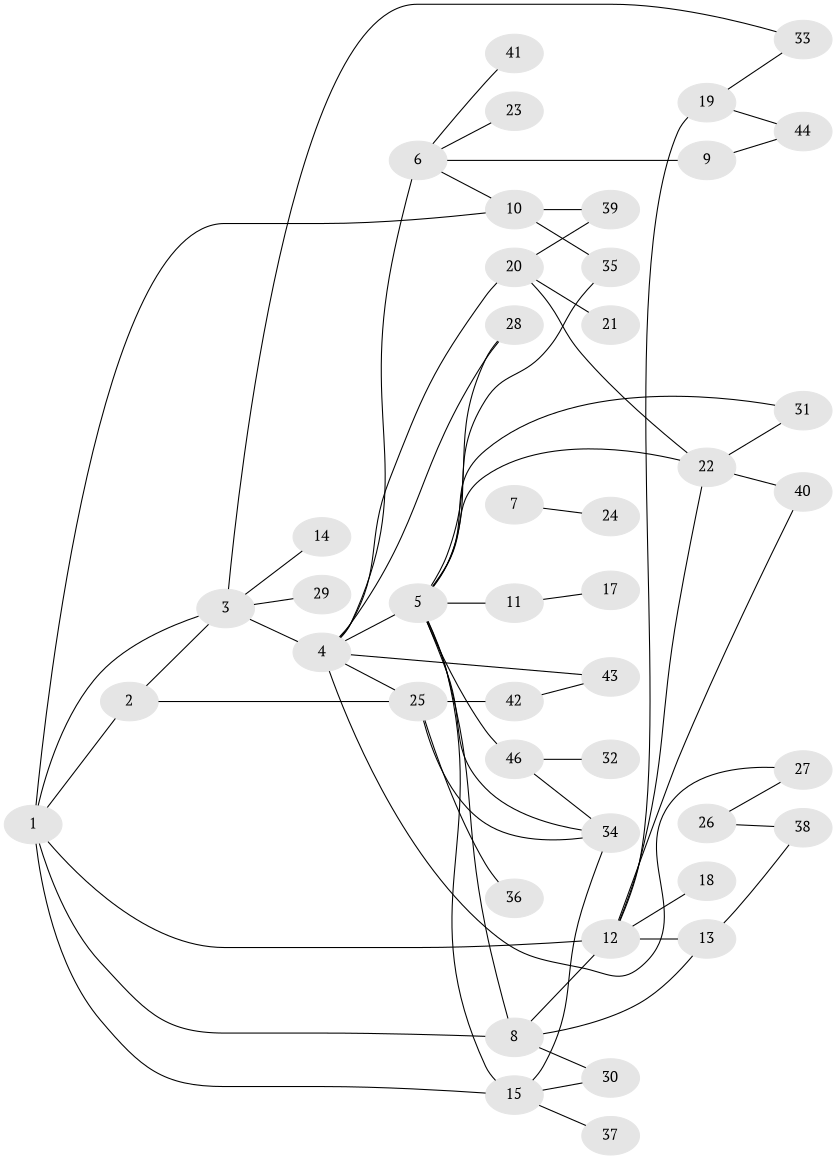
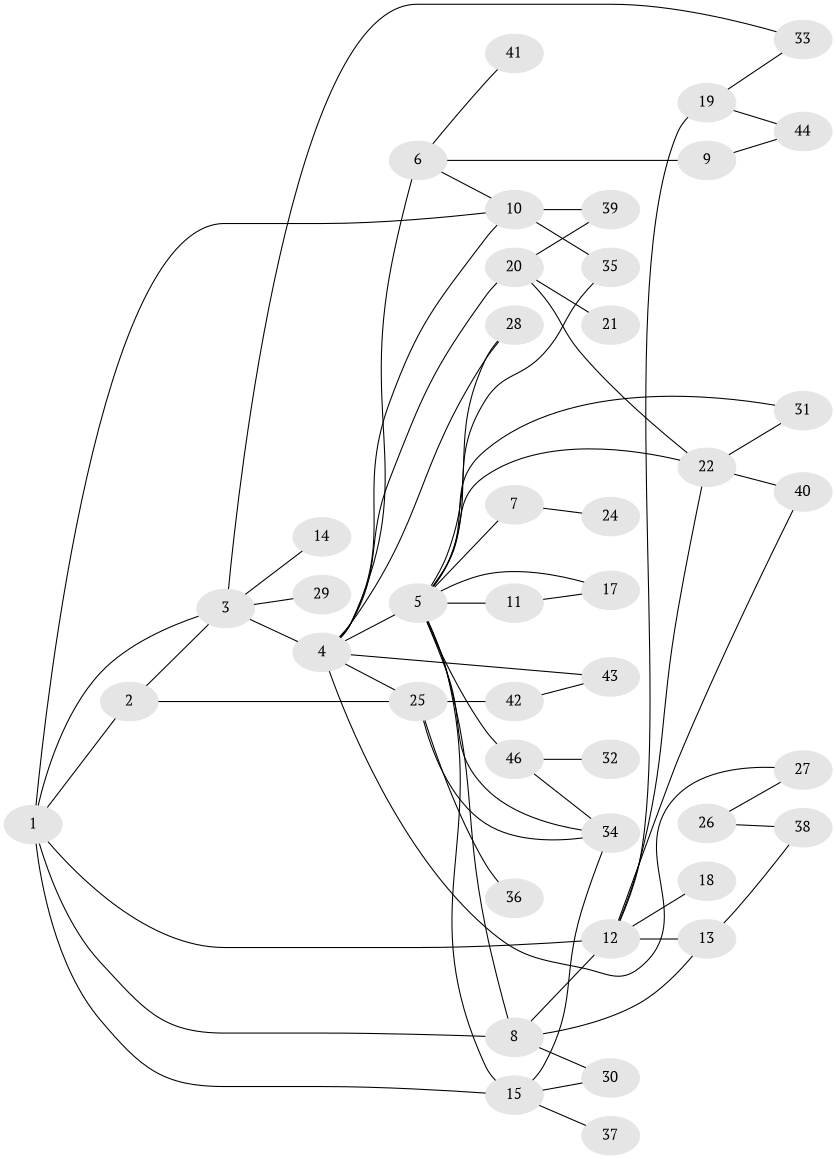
  graph {
    fontname="PT Serif"
    rankdir=LR
    node [color=gray90 fontname="PT Serif" style=filled]
    edge [fontname="PT Serif" weight=1.0]
    1
    2
    3
    8
    10
    12
    15
    25
    4
    14
    29
    33
    13
    30
    35
    39
    22
    18
    19
    40
    34
    37
    42
    36
    5
    6
    20
    27
    28
    43
    7
    11
    n33 [label=46]
    17
    31
    9
-   23
    41
    21
    24
    32
    44
    38
    26
    1 -- 2
    1 -- 3
    1 -- 8
    1 -- 10
    1 -- 12
    1 -- 15
    2 -- 3
    2 -- 25
    3 -- 4
    3 -- 14
    3 -- 29
    3 -- 33
    8 -- 12
    8 -- 13
    8 -- 30
    10 -- 35
    10 -- 39
    12 -- 13 [weight=13.0]
    12 -- 22
    12 -- 18
    12 -- 19
    12 -- 40
    15 -- 30
    15 -- 34
    15 -- 37
    25 -- 34
    25 -- 42
    25 -- 36
+   4 -- 10
    4 -- 25 [weight=4.0]
    4 -- 5
    4 -- 6
    4 -- 20
    4 -- 27
    4 -- 28
    4 -- 43
    13 -- 38
    22 -- 40
    22 -- 31
    19 -- 33
    19 -- 44
    42 -- 43
    5 -- 8
    5 -- 15
    5 -- 35
    5 -- 22
    5 -- 34
    5 -- 28
+   5 -- 7
    5 -- 11 [weight=8.0]
    5 -- n33
+   5 -- 17
    5 -- 31
    6 -- 10
    6 -- 9
-   6 -- 23
    6 -- 41
    20 -- 39
    20 -- 22
    20 -- 21
    7 -- 24
    11 -- 17
    n33 -- 34
    n33 -- 32
    9 -- 44
    26 -- 27
    26 -- 38 [weight=3.0]
  }
